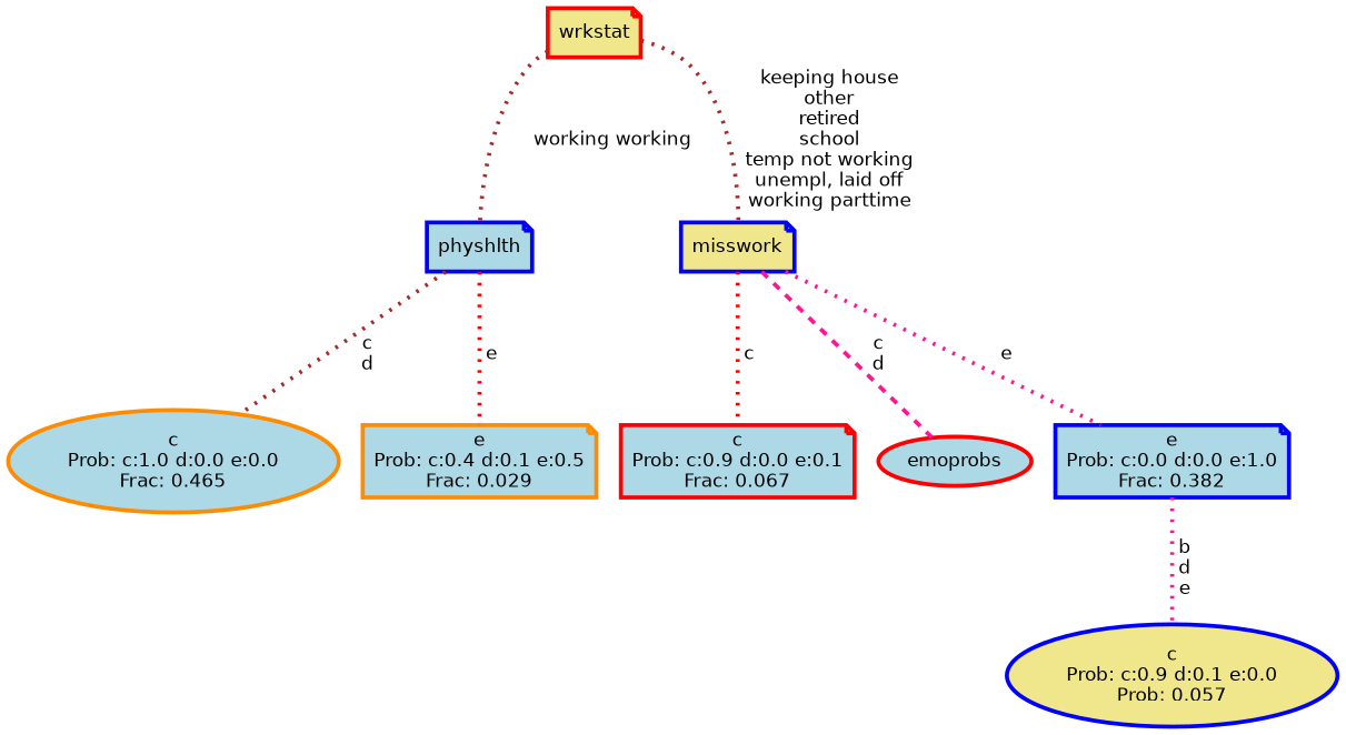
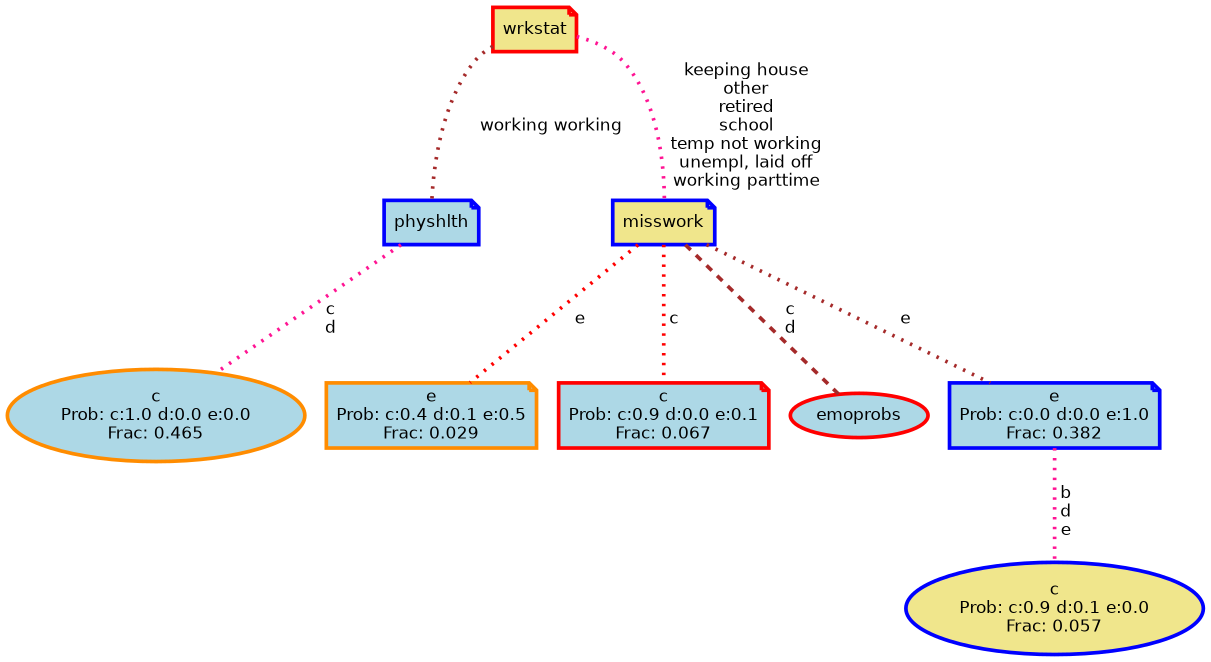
  graph {
    ranksep="0 equally"
    splines=straight
    node [color=blue fillcolor=lightblue fontcolor=black fontname=helvetica penwidth=3 shape=note style="filled, rounded"]
    edge [color=deeppink fontname=helvetica penwidth=3 style=dotted]
    n1 [color=darkorange label="c\nProb: c:1.0 d:0.0 e:0.0\nFrac: 0.465" shape=ellipse]
    n2 [label=physhlth]
    n3 [color=darkorange label="e\nProb: c:0.4 d:0.1 e:0.5\nFrac: 0.029"]
    n4 [color=red fillcolor=khaki label=wrkstat]
    n5 [fillcolor=khaki label=misswork]
    n6 [color=red label="c\nProb: c:0.9 d:0.0 e:0.1\nFrac: 0.067"]
    n7 [color=red label=emoprobs shape=ellipse]
    n8 [label="e\nProb: c:0.0 d:0.0 e:1.0\nFrac: 0.382"]
-   n9 [fillcolor=khaki label="c\nProb: c:0.9 d:0.1 e:0.0\nProb: 0.057" shape=ellipse]
+   n9 [fillcolor=khaki label="c\nProb: c:0.9 d:0.1 e:0.0\nFrac: 0.057" shape=ellipse]
    subgraph sub_1 {
      rank=same
    }
-   n2 -- n1 [color=brown label=" c\n d"]
-   n2 -- n3 [color=red label=" e"]
+   n2 -- n1 [label=" c\n d"]
+   n5 -- n3 [color=red label=" e"]
    n4 -- n2 [color=brown label=" working working"]
-   n4 -- n5 [color=brown label=" keeping house\n other\n retired\n school\n temp not working\n unempl, laid off\n working parttime"]
+   n4 -- n5 [label=" keeping house\n other\n retired\n school\n temp not working\n unempl, laid off\n working parttime"]
    n5 -- n6 [color=red label=" c"]
-   n5 -- n7 [label=" c\n d" style=dashed]
-   n5 -- n8 [label=" e"]
+   n5 -- n7 [color=brown label=" c\n d" style=dashed]
+   n5 -- n8 [color=brown label=" e"]
    n8 -- n9 [label=" b\n d\n e"]
  }
